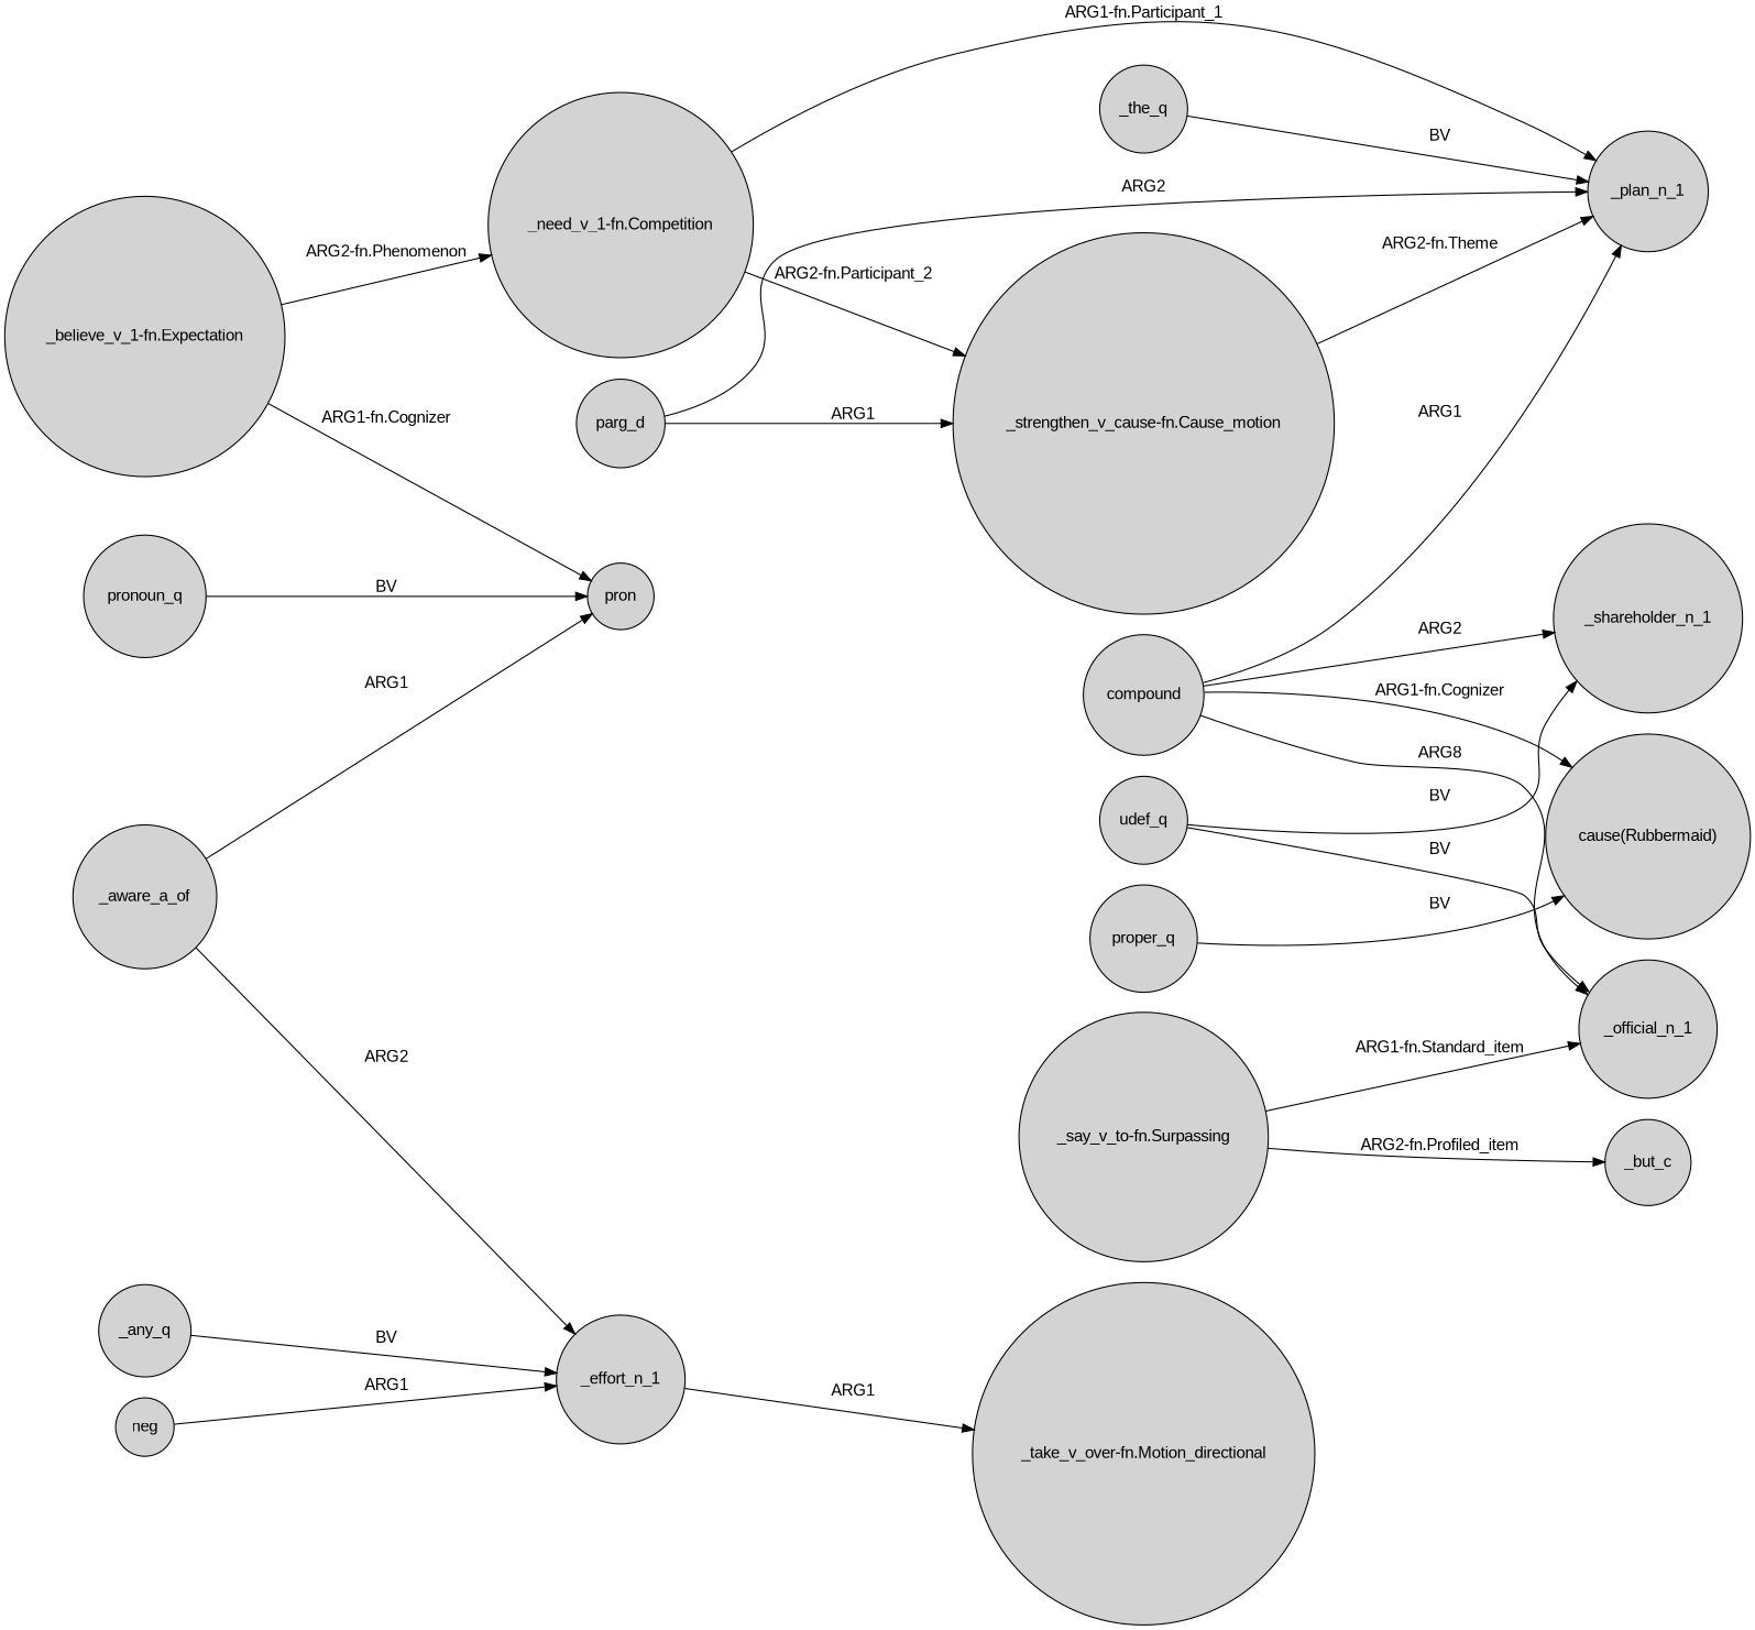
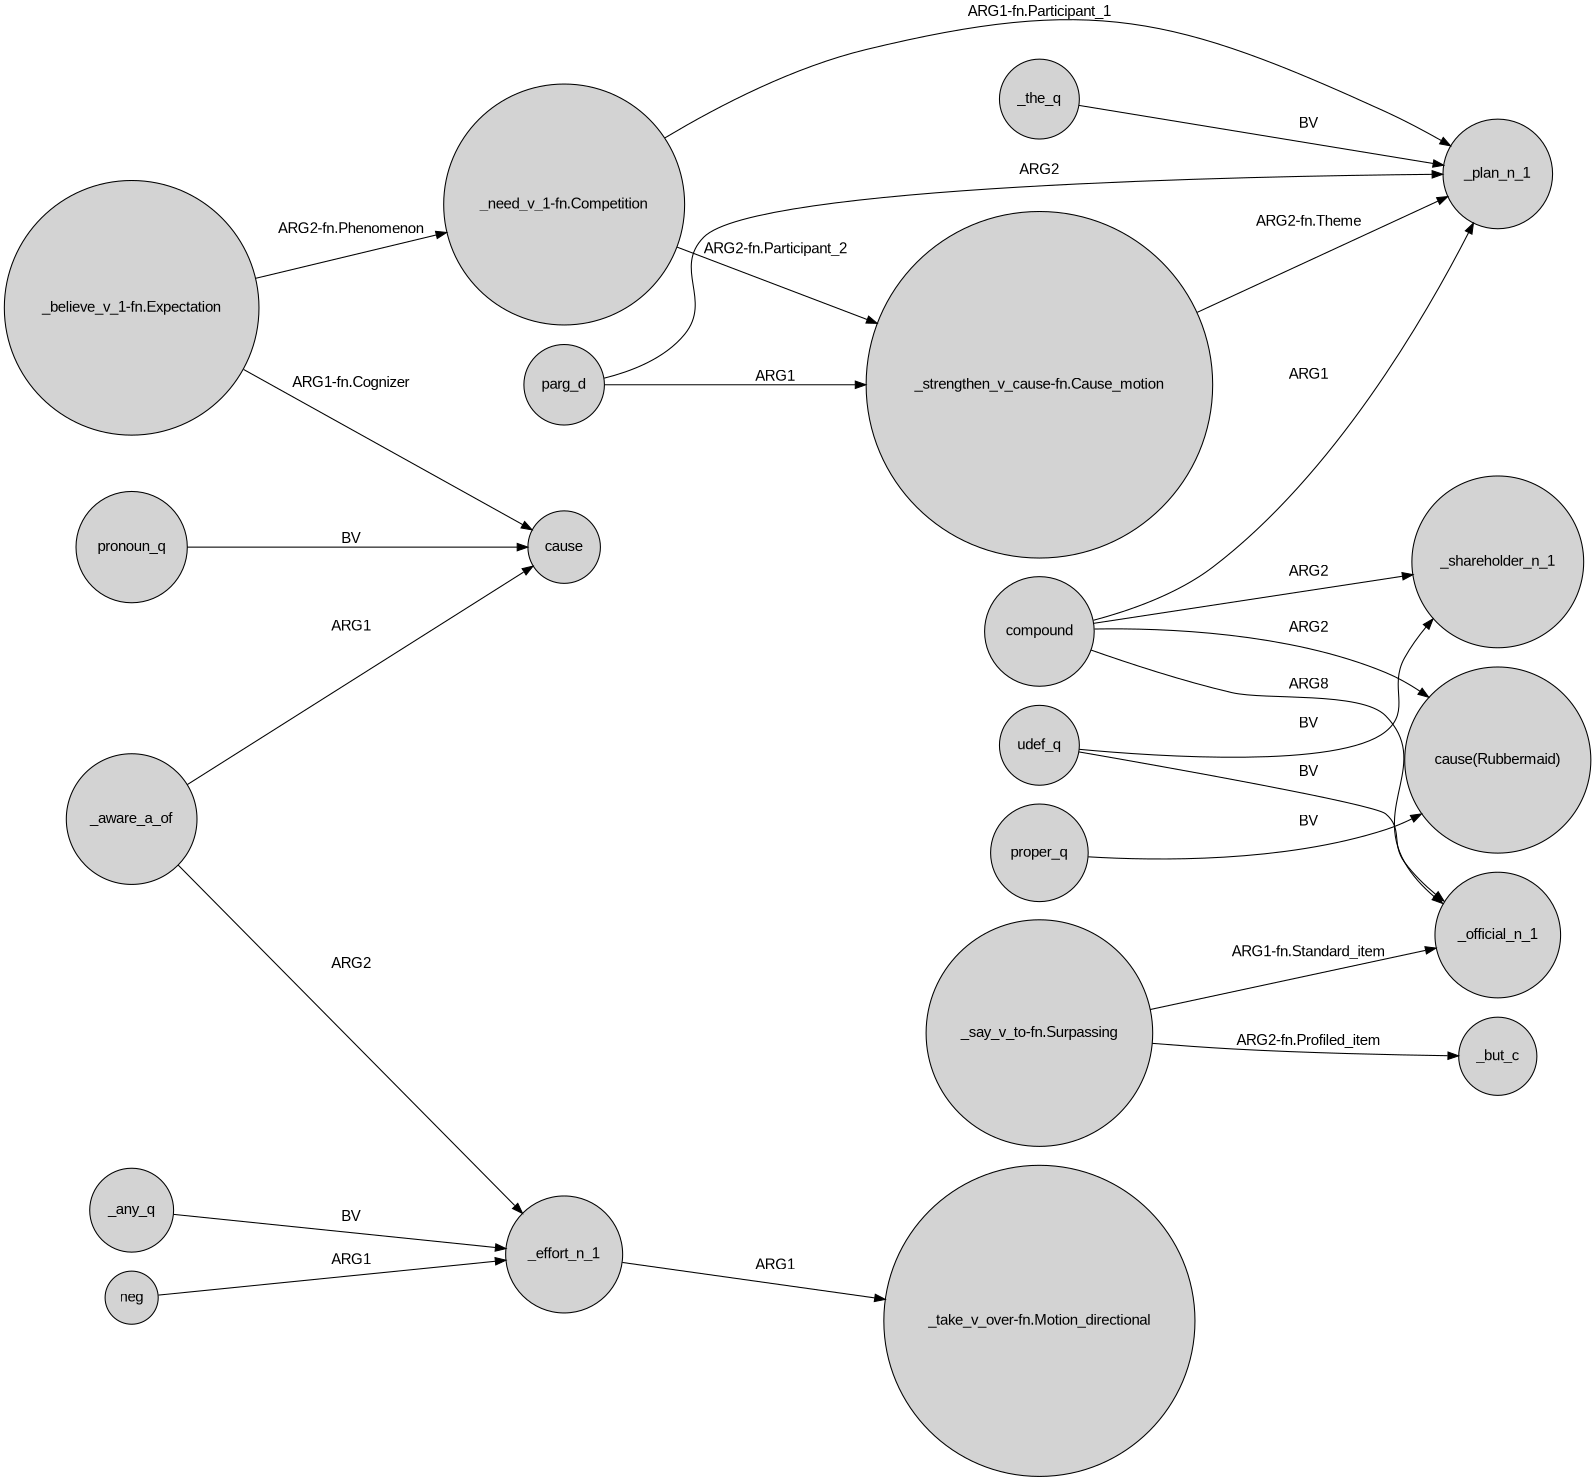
  digraph {
    fontname="Liberation Sans"
    rankdir=LR
    node [fontname="Liberation Sans" shape=circle style=filled]
    edge [fontname="Liberation Sans"]
    parg_d
    "_strengthen_v_cause-fn.Cause_motion"
    _plan_n_1
    compound
    _shareholder_n_1
    n6 [label="cause(Rubbermaid)"]
    _official_n_1
    "_say_v_to-fn.Surpassing"
    _but_c
    udef_q
    proper_q
    pronoun_q
-   pron
+   pron [label=cause]
    "_need_v_1-fn.Competition"
    _aware_a_of
    _effort_n_1
    "_take_v_over-fn.Motion_directional"
    neg
    _any_q
    "_believe_v_1-fn.Expectation"
    _the_q
    parg_d -> "_strengthen_v_cause-fn.Cause_motion" [label=ARG1]
    parg_d -> _plan_n_1 [label=ARG2]
    "_strengthen_v_cause-fn.Cause_motion" -> _plan_n_1 [label="ARG2-fn.Theme"]
    compound -> _plan_n_1 [label=ARG1]
    compound -> _shareholder_n_1 [label=ARG2]
-   compound -> n6 [label="ARG1-fn.Cognizer"]
+   compound -> n6 [label=ARG2]
    compound -> _official_n_1 [label=ARG8]
    "_say_v_to-fn.Surpassing" -> _official_n_1 [label="ARG1-fn.Standard_item"]
    "_say_v_to-fn.Surpassing" -> _but_c [label="ARG2-fn.Profiled_item"]
    udef_q -> _shareholder_n_1 [label=BV]
    udef_q -> _official_n_1 [label=BV]
    proper_q -> n6 [label=BV]
    pronoun_q -> pron [label=BV]
    "_need_v_1-fn.Competition" -> "_strengthen_v_cause-fn.Cause_motion" [label="ARG2-fn.Participant_2"]
    "_need_v_1-fn.Competition" -> _plan_n_1 [label="ARG1-fn.Participant_1"]
    _aware_a_of -> pron [label=ARG1]
    _aware_a_of -> _effort_n_1 [label=ARG2]
    _effort_n_1 -> "_take_v_over-fn.Motion_directional" [label=ARG1]
    neg -> _effort_n_1 [label=ARG1]
    _any_q -> _effort_n_1 [label=BV]
    "_believe_v_1-fn.Expectation" -> pron [label="ARG1-fn.Cognizer"]
    "_believe_v_1-fn.Expectation" -> "_need_v_1-fn.Competition" [label="ARG2-fn.Phenomenon"]
    _the_q -> _plan_n_1 [label=BV]
  }
